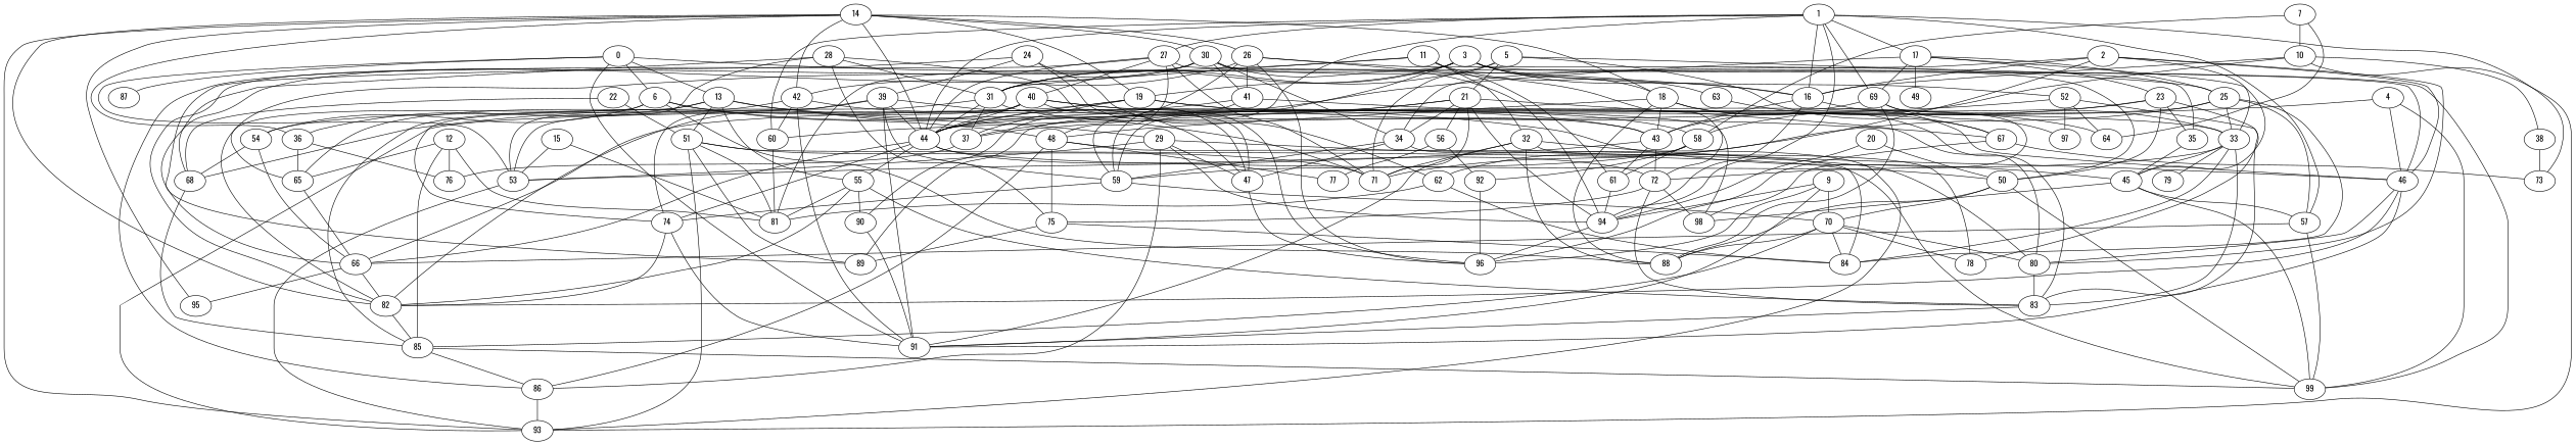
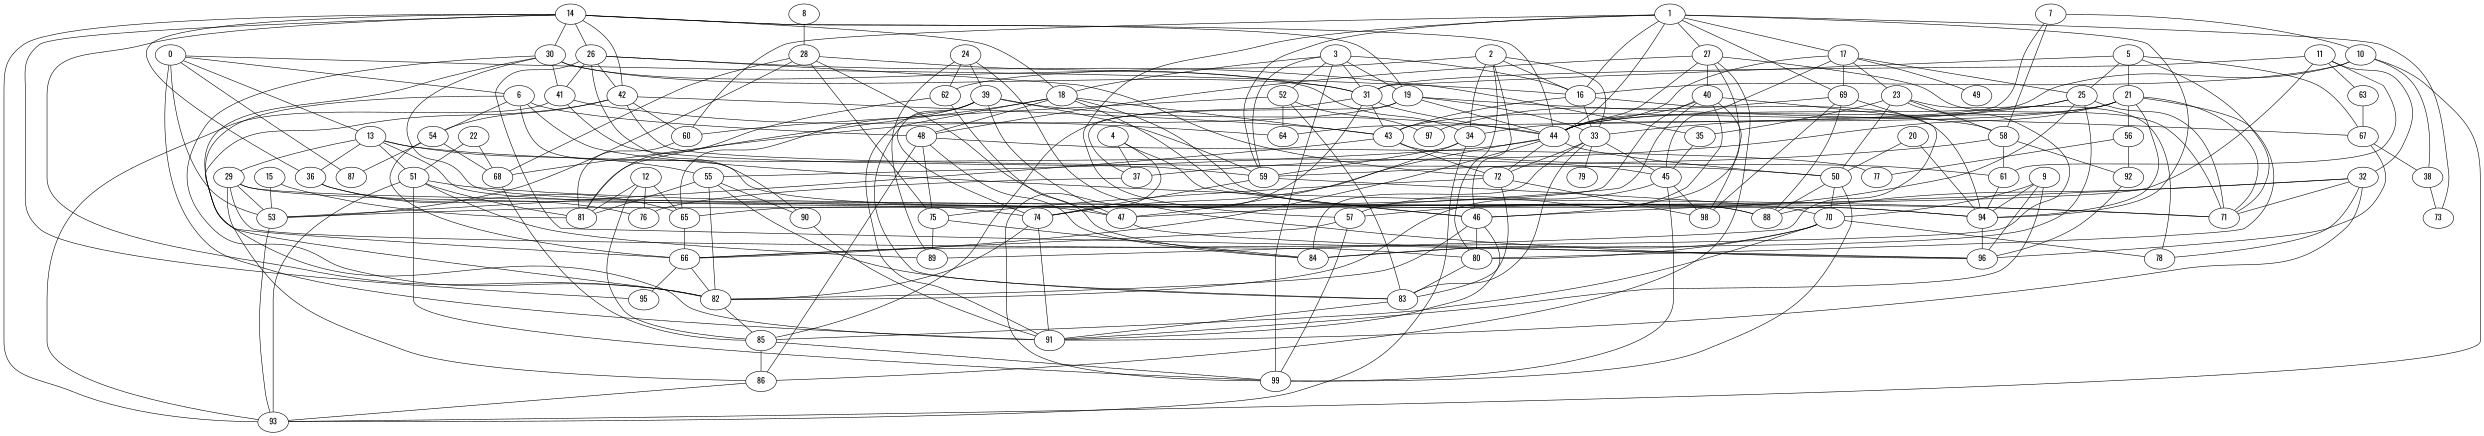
  strict graph {
    fontname=Oswald
    node [fontname=Oswald]
    edge [fontname=Oswald is_available=True prob=1.0]
    0
    6
    13
    16
    53
    87
    91
    71
    48
    54
    82
    88
    29
    36
    45
    51
    55
    74
    94
    33
    43
    93
    1
    17
    27
    44
    57
    59
    60
    69
    73
    49
    25
    23
    46
    40
    86
    50
    66
    72
    99
    70
    81
    89
    98
    97
    96
    2
    34
    62
    80
    47
    84
    83
    3
    18
    19
    31
    52
    37
    67
    68
    85
    64
    4
    76
    5
    21
    56
    75
    77
    7
    10
    58
    38
    61
    92
+   8
    28
    9
    78
    79
    11
    32
    63
    65
    12
    90
    14
    26
    30
    42
    95
    35
    41
    15
    20
    22
    24
    39
    0 -- 6 [prob=0.174360137376]
    0 -- 13
    0 -- 16
    0 -- 53
    0 -- 87 [prob=0.68398479592]
    0 -- 91 [prob=0.0201471897793]
    6 -- 71 [prob=0.826826451917]
    6 -- 48 [prob=0.486753519144]
    6 -- 54 [prob=0.491288566199]
    6 -- 82
    6 -- 88
    13 -- 29
    13 -- 36
    13 -- 45 [prob=0.414840007576]
    13 -- 51 [prob=0.41334650611]
    13 -- 55
    13 -- 74 [prob=0.710582108735]
    16 -- 94 [prob=0.083093751799]
    16 -- 33 [prob=0.63045390261]
    16 -- 43
    53 -- 93 [prob=0.379801574351]
    48 -- 86
    48 -- 84 [prob=0.762378415123]
    48 -- 75 [prob=0.415814485317]
    48 -- 77 [prob=0.972243935116]
+   54 -- 87 [prob=0.47976246336]
    54 -- 66 [prob=0.306725929819]
    54 -- 68
    82 -- 85 [prob=0.440089375617]
    29 -- 53 [prob=0.0306372658801]
    29 -- 94 [prob=0.0133720917397]
    29 -- 86 [prob=0.62816168689]
    29 -- 80 [prob=0.268616812507]
    29 -- 47 [prob=0.883174102519]
    36 -- 76 [prob=0.0224636103263]
    36 -- 65 [prob=0.372288571295]
    45 -- 57
    45 -- 99 [prob=0.0815939977549]
    45 -- 98
    51 -- 71 [prob=0.549867422706]
    51 -- 93 [prob=0.375616662836]
    51 -- 99 [prob=0.794546567808]
    51 -- 81 [prob=0.251624978054]
    51 -- 89
    55 -- 82 [prob=0.413445380031]
    55 -- 81
    55 -- 83 [prob=0.890056378248]
    55 -- 90
    74 -- 91
    74 -- 82 [prob=0.976275732823]
    94 -- 96 [prob=0.303014220189]
    33 -- 45 [prob=0.884988024569]
    33 -- 72
    33 -- 84 [prob=0.0643179056264]
    33 -- 83 [prob=0.341350932447]
    33 -- 79 [prob=0.241545483438]
    43 -- 53 [prob=0.909376890157]
    43 -- 72 [prob=0.664367414783]
    43 -- 61 [prob=0.14013708129]
    1 -- 16 [prob=0.201307347496]
    1 -- 94 [prob=0.318905592876]
    1 -- 17 [prob=0.303052495429]
    1 -- 27 [prob=0.2088301065]
    1 -- 44
    1 -- 57 [prob=0.805866319946]
    1 -- 59
    1 -- 60 [prob=0.0440469327407]
    1 -- 69 [prob=0.363284837927]
    1 -- 73 [prob=0.0706612308532]
    17 -- 45 [prob=0.281070919045]
    17 -- 44 [prob=0.450703965554]
    17 -- 69 [prob=0.418663664845]
    17 -- 49 [prob=0.694805213906]
    17 -- 25 [prob=0.699179678651]
    17 -- 23 [prob=0.572041127594]
    27 -- 71 [prob=0.104412437954]
    27 -- 48 [prob=0.922876806844]
    27 -- 44 [prob=0.816947219299]
    27 -- 46
    27 -- 40 [prob=0.962042683837]
    27 -- 86 [prob=0.574100165661]
    44 -- 55 [prob=0.0845985308362]
    44 -- 74 [prob=0.413988657742]
    44 -- 50
    44 -- 66 [prob=0.582605566904]
    44 -- 72
    57 -- 66
    57 -- 99
    59 -- 74 [prob=0.437291156374]
    59 -- 70 [prob=0.847637343849]
    60 -- 81
    69 -- 88 [prob=0.485595237816]
    69 -- 89 [prob=0.521997649306]
    69 -- 98 [prob=0.0666325169414]
    69 -- 97 [prob=0.0861525083771]
    25 -- 71 [prob=0.525926564052]
    25 -- 33 [prob=0.433073410713]
    25 -- 44 [prob=0.679778964778]
    25 -- 57 [prob=0.923121261697]
    25 -- 84 [prob=0.695141472355]
    23 -- 50 [prob=0.564636248672]
    23 -- 66
    23 -- 58
    23 -- 78
    23 -- 35 [prob=0.332316742325]
    46 -- 91 [prob=0.256339073408]
    46 -- 82 [prob=0.76773925536]
    46 -- 80
    40 -- 53 [prob=0.705121436042]
    40 -- 82
    40 -- 44 [prob=0.309514056744]
    40 -- 98 [prob=0.980630529181]
    40 -- 47 [prob=0.0583481479164]
    40 -- 58 [prob=0.272448792218]
    86 -- 93 [prob=0.848314133952]
    50 -- 88 [prob=0.290023262026]
    50 -- 99 [prob=0.328770540586]
    50 -- 70
    66 -- 82 [prob=0.990852422284]
    66 -- 95 [prob=0.743860500516]
    72 -- 98 [prob=0.757233491903]
    72 -- 83
    72 -- 75 [prob=0.629280034936]
-   70 -- 88 [prob=0.809803068433]
    70 -- 80 [prob=0.0678840279562]
    70 -- 84 [prob=0.206447882536]
    70 -- 85 [prob=0.831784393896]
    70 -- 78
    2 -- 16 [prob=0.982922530788]
    2 -- 33 [prob=0.277327774604]
    2 -- 46 [prob=0.521255263993]
    2 -- 34
    2 -- 62
    2 -- 80 [prob=0.580251523159]
    34 -- 93 [prob=0.298398546369]
    34 -- 59 [prob=0.393350469196]
    34 -- 47
    62 -- 81 [prob=0.0739627385841]
    62 -- 84
    80 -- 83 [prob=0.690993480173]
    47 -- 96 [prob=0.73801061483]
    83 -- 91 [prob=0.449716854952]
    3 -- 16 [prob=0.210159616347]
    3 -- 59 [prob=0.312928594852]
    3 -- 99 [prob=0.887802699703]
-   3 -- 81 [prob=0.179361958884]
+   18 -- 81 [prob=0.179361958884]
    3 -- 18 [prob=0.771182742833]
    3 -- 19 [prob=0.597663026389]
    3 -- 31 [prob=0.245892092785]
    3 -- 52 [prob=0.0823679868405]
    18 -- 48 [prob=0.616321743577]
    18 -- 88
    18 -- 43 [prob=0.732203273932]
    18 -- 46 [prob=0.0828805037334]
    18 -- 83 [prob=0.881000305128]
    19 -- 33 [prob=0.326126406053]
    19 -- 44 [prob=0.281719999584]
    19 -- 37
    19 -- 67 [prob=0.207289375924]
    19 -- 68 [prob=0.652285947365]
-   31 -- 37
+   31 -- 74
    31 -- 43 [prob=0.338552485468]
    31 -- 44
    31 -- 85 [prob=0.691982077038]
    52 -- 60 [prob=0.640497393425]
    52 -- 97 [prob=0.12089639939]
    52 -- 83 [prob=0.173002239079]
    52 -- 64
    37 -- 76 [prob=0.516911720488]
-   67 -- 73
+   67 -- 38
    67 -- 96 [prob=0.527542864172]
    68 -- 85 [prob=0.308119699765]
    85 -- 86 [prob=0.478885626418]
    85 -- 99 [prob=0.545982680236]
    4 -- 46 [prob=0.220667455141]
    4 -- 99 [prob=0.725467756333]
    4 -- 37
    5 -- 71 [prob=0.370011239634]
    5 -- 25
    5 -- 31 [prob=0.752851780917]
    5 -- 67 [prob=0.494959687456]
    5 -- 21 [prob=0.0155107439685]
    21 -- 71 [prob=0.9563885925]
    21 -- 94 [prob=0.00236199595309]
    21 -- 44 [prob=0.594039655156]
    21 -- 34 [prob=0.130222741478]
    21 -- 80
    21 -- 37 [prob=0.40983716836]
    21 -- 56
    56 -- 77 [prob=0.426040509181]
    56 -- 92
    75 -- 89 [prob=0.912063189949]
    75 -- 84 [prob=0.0123004829591]
    7 -- 64
    7 -- 10
    7 -- 58 [prob=0.938597936673]
    10 -- 16 [prob=0.991338645734]
    10 -- 43
    10 -- 93 [prob=0.490748716673]
    10 -- 38 [prob=0.932291303808]
    58 -- 59
    58 -- 61
    58 -- 92
    38 -- 73 [prob=0.956968082861]
    61 -- 94 [prob=0.543985957461]
    92 -- 96 [prob=0.971001819112]
+   8 -- 28
    28 -- 53 [prob=0.63541401712]
    28 -- 47 [prob=0.530754062545]
    28 -- 31 [prob=0.814774235201]
    28 -- 68 [prob=0.507358460922]
    28 -- 75 [prob=0.505560857673]
    9 -- 91 [prob=0.907275010598]
    9 -- 94 [prob=0.131731339263]
    9 -- 70 [prob=0.855539232011]
    9 -- 96
    11 -- 31 [prob=0.490347627274]
    11 -- 61 [prob=0.145865027916]
    11 -- 32
    11 -- 63 [prob=0.527835446426]
    11 -- 65 [prob=0.892984672246]
    32 -- 91 [prob=0.552313984522]
    32 -- 71 [prob=0.938967165469]
    32 -- 88 [prob=0.202889097378]
    32 -- 46 [prob=0.728596251972]
    32 -- 78 [prob=0.800385292938]
    63 -- 67 [prob=0.114642129845]
    65 -- 66 [prob=0.192464324013]
    12 -- 81
    12 -- 85 [prob=0.0984820056641]
    12 -- 76 [prob=0.464517077077]
    12 -- 65
    90 -- 91 [prob=0.0253613566119]
    14 -- 82 [prob=0.834780839309]
    14 -- 36
    14 -- 93 [prob=0.467276248843]
    14 -- 44 [prob=0.269168829544]
    14 -- 18 [prob=0.174914713219]
    14 -- 19 [prob=0.0421539759678]
    14 -- 26 [prob=0.826459162256]
    14 -- 30 [prob=0.769959068826]
    14 -- 42 [prob=0.0943492286488]
    14 -- 95
    26 -- 72 [prob=0.892935487832]
    26 -- 96 [prob=0.462545080827]
    26 -- 90
    26 -- 42 [prob=0.458335928364]
    26 -- 35 [prob=0.517619350193]
    26 -- 41
    30 -- 82 [prob=0.967011385354]
    30 -- 94 [prob=0.510712902027]
-   30 -- 50 [prob=0.877560013527]
+   42 -- 50 [prob=0.877560013527]
    30 -- 66 [prob=0.338900859837]
    30 -- 34 [prob=0.396365563596]
    30 -- 31 [prob=0.459913545786]
    30 -- 41 [prob=0.0928153948241]
    42 -- 91
    42 -- 54
    42 -- 43
    42 -- 60 [prob=0.00362631209637]
    35 -- 45
    41 -- 93 [prob=0.998112529311]
    41 -- 59 [prob=0.424434474374]
    41 -- 64 [prob=0.0951698805492]
    15 -- 53 [prob=0.754721926786]
    15 -- 81 [prob=0.14292582497]
    20 -- 94 [prob=0.0163957462352]
    20 -- 50 [prob=0.947889654356]
    22 -- 51 [prob=0.839166032799]
    22 -- 68 [prob=0.856886391437]
    24 -- 89 [prob=0.330833899068]
    24 -- 96 [prob=0.124123878974]
    24 -- 62 [prob=0.827640410222]
    24 -- 39 [prob=0.271264913244]
    39 -- 91 [prob=0.784614389853]
    39 -- 74
    39 -- 44 [prob=0.193460836848]
    39 -- 59 [prob=0.0284074014388]
    39 -- 47 [prob=0.857873374167]
    39 -- 65 [prob=0.330315930257]
  }
